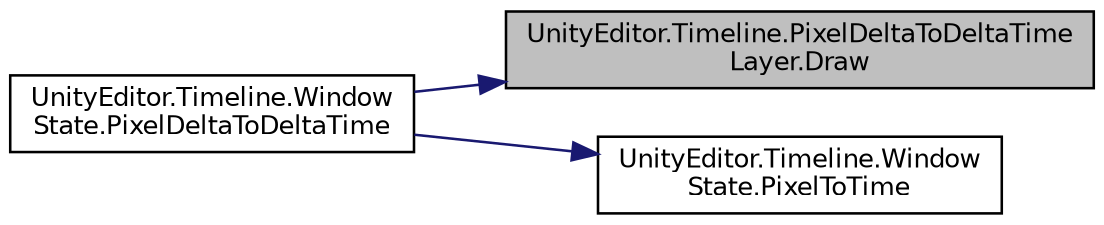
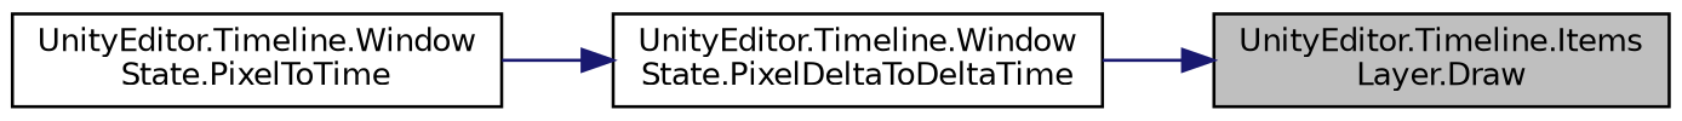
  digraph {
    rankdir=LR
    node [color=black fillcolor=white fontname=Helvetica fontsize=10 shape=record style=filled]
    edge [color=midnightblue fontname=Helvetica fontsize=10 labelfontname=Helvetica labelfontsize=10 style=solid]
-   n1 [fillcolor=grey75 fontcolor=black height=0.2 label="UnityEditor.Timeline.PixelDeltaToDeltaTime\lLayer.Draw" width=0.4]
+   n1 [fillcolor=grey75 fontcolor=black height=0.2 label="UnityEditor.Timeline.Items\lLayer.Draw" width=0.4]
    n2 [height=0.2 label="UnityEditor.Timeline.Window\lState.PixelDeltaToDeltaTime" width=0.4]
    n3 [height=0.2 label="UnityEditor.Timeline.Window\lState.PixelToTime" width=0.4]
    n2 -> n1
-   n2 -> n3
+   n3 -> n2
  }
